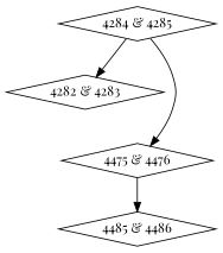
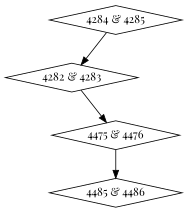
  digraph {
    fontname="Playfair Display"
    node [fontname="Playfair Display" shape=diamond]
    edge [fontname="Playfair Display"]
    n1 [label="4282 & 4283"]
    n2 [label="4284 & 4285"]
    n3 [label="4475 & 4476"]
    n4 [label="4485 & 4486"]
    n2 -> n1
-   n2 -> n3
+   n1 -> n3
    n3 -> n4
  }
